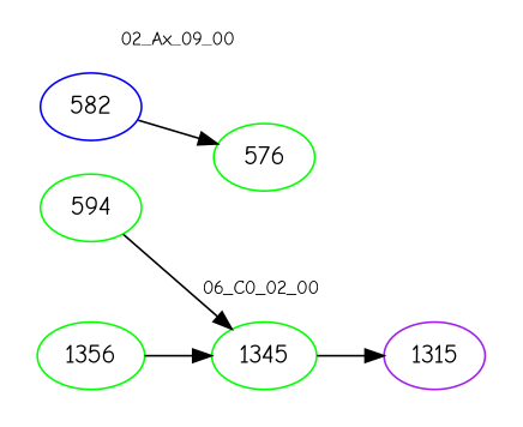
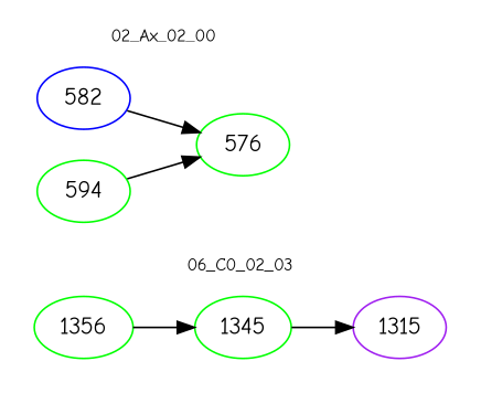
  digraph {
    fontname="Comic Neue"
    rankdir=LR
    node [color=green fontname="Comic Neue"]
    edge [color=black fontname="Comic Neue"]
    n1 [label=594]
    n2 [label=576]
    n3 [color=blue label=582]
    n4 [label=1356]
    n5 [label=1345]
    n6 [color=purple label=1315]
    subgraph cluster_1 {
      color=white
      fontsize=10
-     label="02_Ax_09_00"
+     label="02_Ax_02_00"
      n1
      n2
      n3
    }
    subgraph cluster_2 {
      color=white
      fontsize=10
-     label="06_C0_02_00"
+     label="06_C0_02_03"
      n4
      n5
      n6
    }
-   n1 -> n5
+   n1 -> n2
    n3 -> n2
    n4 -> n5
    n5 -> n6
  }
